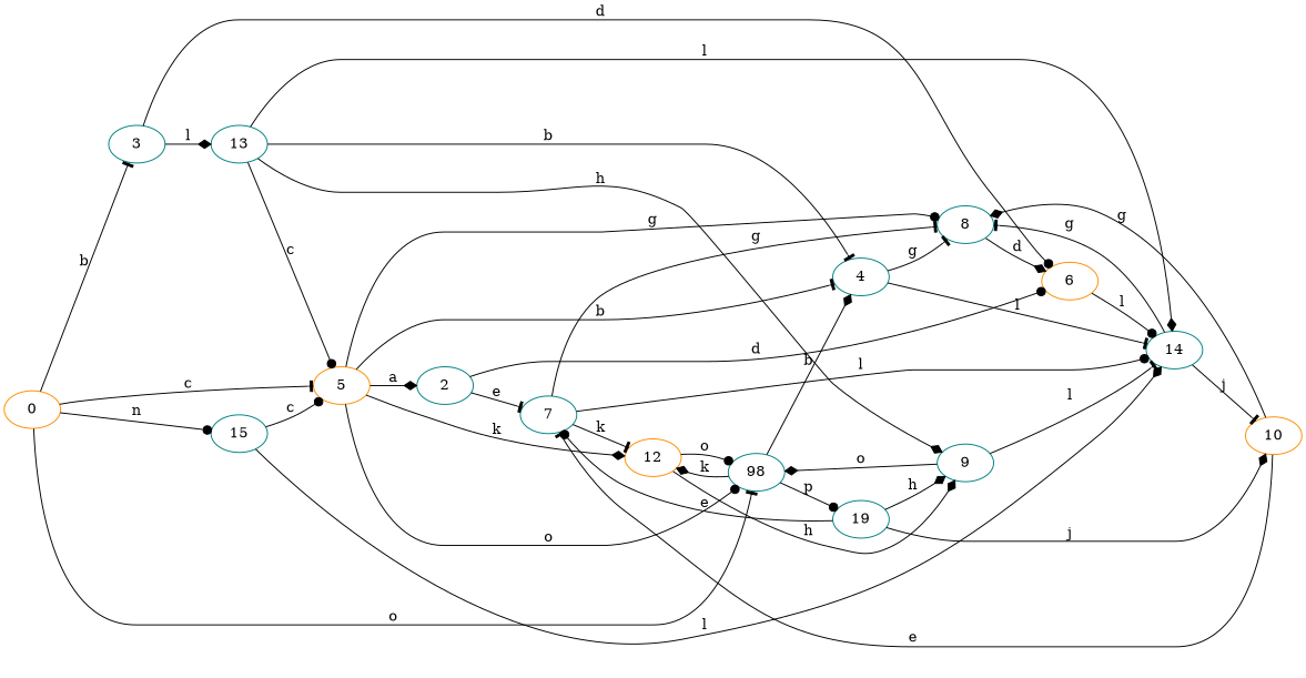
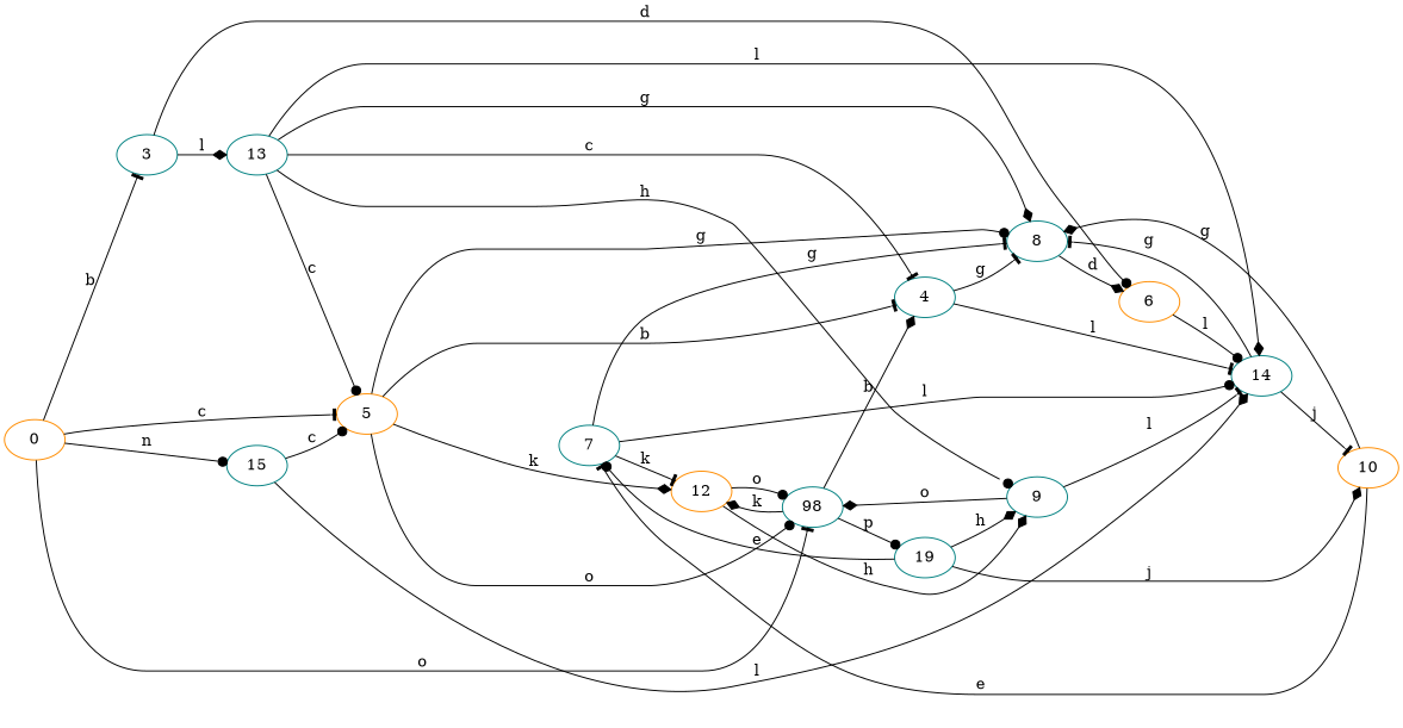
  strict digraph {
    rankdir=LR
    node [color=teal]
    edge [arrowhead=diamond]
-   2
    7
    6 [color=darkorange]
    4
    8
    14
    12 [color=darkorange]
    0 [color=darkorange]
    3
    5 [color=darkorange]
    15
    n12 [label=98]
    13
    19
    9
    10 [color=darkorange]
-   2 -> 7 [arrowhead=tee label=e]
-   2 -> 6 [arrowhead=dot label=d]
    7 -> 8 [arrowhead=tee label=g]
    7 -> 14 [arrowhead=dot label=l]
    7 -> 12 [arrowhead=tee label=k]
    6 -> 14 [arrowhead=dot label=l]
    4 -> 8 [arrowhead=tee label=g]
    4 -> 14 [arrowhead=tee label=l]
    8 -> 6 [label=d]
    14 -> 8 [arrowhead=tee label=g]
    14 -> 10 [arrowhead=tee label=j]
    12 -> n12 [arrowhead=dot label=o]
    12 -> 9 [label=h]
    0 -> 3 [arrowhead=tee label=b]
    0 -> 5 [arrowhead=tee label=c]
    0 -> 15 [arrowhead=dot label=n]
    0 -> n12 [arrowhead=tee label=o]
    3 -> 6 [arrowhead=dot label=d]
    3 -> 13 [label=l]
-   5 -> 2 [label=a]
    5 -> 4 [arrowhead=tee label=b]
    5 -> 8 [arrowhead=dot label=g]
    5 -> 12 [label=k]
    5 -> n12 [arrowhead=dot label=o]
    15 -> 14 [label=l]
    15 -> 5 [arrowhead=dot label=c]
    n12 -> 4 [label=b]
    n12 -> 12 [label=k]
    n12 -> 19 [arrowhead=dot label=p]
-   13 -> 4 [arrowhead=tee label=b]
+   13 -> 4 [arrowhead=tee label=c]
+   13 -> 8 [label=g]
    13 -> 14 [label=l]
    13 -> 5 [arrowhead=dot label=c]
-   13 -> 9 [label=h]
+   13 -> 9 [arrowhead=dot label=h]
    19 -> 7 [arrowhead=dot label=e]
    19 -> 9 [label=h]
    19 -> 10 [label=j]
    9 -> 14 [arrowhead=tee label=l]
    9 -> n12 [label=o]
    10 -> 7 [arrowhead=tee label=e]
    10 -> 8 [label=g]
  }
